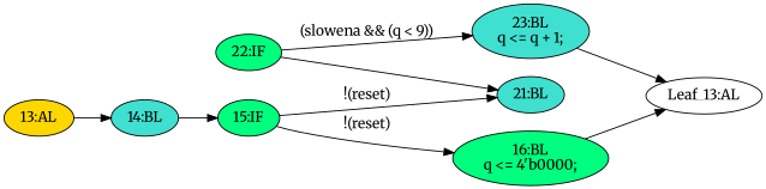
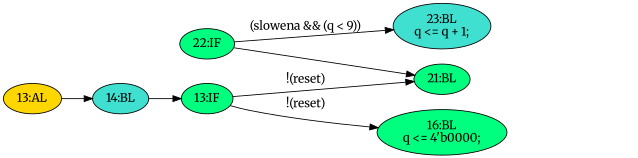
  strict digraph {
    fontname=Merriweather
    rankdir=LR
    node [fillcolor=springgreen fontname=Merriweather statements="[]" style=filled typ=Block]
    edge [cond="[]" fontname=Merriweather lineno=None]
    n1 [ast="<pyverilog.vparser.ast.IfStatement object at 0x7fd2f196f410>" label="22:IF" typ=IfStatement]
    n2 [ast="<pyverilog.vparser.ast.Block object at 0x7fd2f196f590>" fillcolor=turquoise label="23:BL\nq <= q + 1;" statements="[<pyverilog.vparser.ast.NonblockingSubstitution object at 0x7fd2f196f5d0>]"]
-   n3 [ast="<pyverilog.vparser.ast.Block object at 0x7fd2f196f990>" fillcolor=turquoise label="21:BL"]
-   n4 [def_var="['q']" label="Leaf_13:AL" fillcolor="" statements="" style="" typ=""]
+   n3 [ast="<pyverilog.vparser.ast.Block object at 0x7fd2f196f990>" label="21:BL"]
    n5 [ast="<pyverilog.vparser.ast.Always object at 0x7fd2f196fc10>" clk_sens=True fillcolor=gold label="13:AL" sens="['clk', 'reset']" typ=Always use_var="['reset', 'q', 'slowena']"]
    n6 [ast="<pyverilog.vparser.ast.Block object at 0x7fd2f196f910>" fillcolor=turquoise label="14:BL"]
-   n7 [ast="<pyverilog.vparser.ast.IfStatement object at 0x7fd2f196f950>" label="15:IF" typ=IfStatement]
+   n7 [ast="<pyverilog.vparser.ast.IfStatement object at 0x7fd2f196f950>" label="13:IF" typ=IfStatement]
    n8 [ast="<pyverilog.vparser.ast.Block object at 0x7fd2f196f9d0>" label="16:BL\nq <= 4'b0000;" statements="[<pyverilog.vparser.ast.NonblockingSubstitution object at 0x7fd2f196fa10>]"]
    n1 -> n2 [cond="['slowena', 'q']" label="(slowena && (q < 9))" lineno=22]
    n1 -> n3
-   n2 -> n4
    n5 -> n6
    n6 -> n7
    n7 -> n3 [cond="['reset']" label="!(reset)" lineno=15]
    n7 -> n8 [cond="['reset']" label="!(reset)" lineno=15]
-   n8 -> n4
  }
